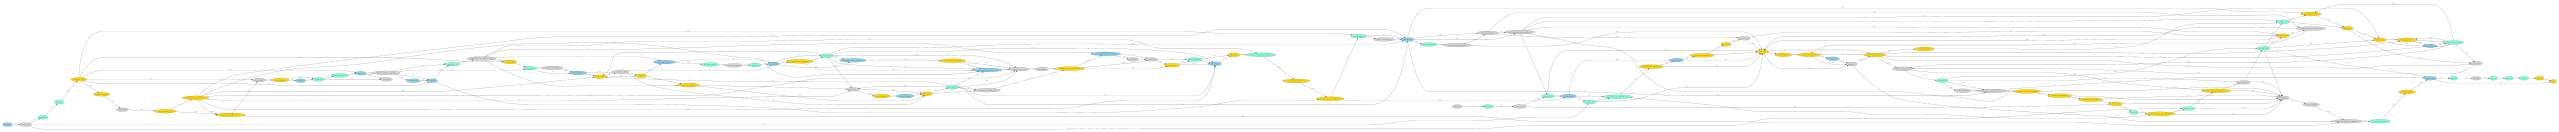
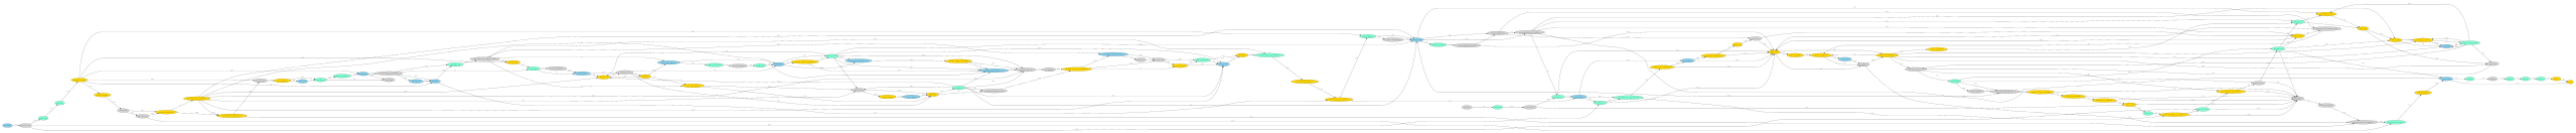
  digraph {
    fontname="IBM Plex Sans"
    rankdir=LR
    node [fillcolor=gold fontname="IBM Plex Sans" style=filled]
    edge [fontname="IBM Plex Sans"]
    n1 [fillcolor=lightgrey label="push r15"]
    n2 [fillcolor=aquamarine label="push r14"]
    n3 [fillcolor=lightgrey label="mov r14 , rdx"]
    n4 [fillcolor=aquamarine label="mov rcx , r14"]
    n5 [label="mov rcx , r14"]
    n6 [fillcolor=skyblue label="or eax , address"]
    n7 [label="call symbol"]
    n8 [fillcolor=lightgrey label="call symbol"]
    n9 [fillcolor=aquamarine label="push r15"]
    n10 [fillcolor=skyblue label="push r12"]
    n11 [fillcolor=lightgrey label="mov r13 , rsi"]
    n12 [fillcolor=aquamarine label="push rbp"]
    n13 [fillcolor=aquamarine label="mov rdx , r13"]
    n14 [fillcolor=aquamarine label="mov rdx , r13"]
    n15 [fillcolor=aquamarine label="push rbx"]
    n16 [fillcolor=aquamarine label="mov dword [ rsp + address ] , eax"]
    n17 [label="mov rsi , qword [ rsp + address ]"]
    n18 [label="movsxd rbp , edi"]
    n19 [label="sub rsp , address"]
    n20 [fillcolor=lightgrey label="mov eax , ebp"]
    n21 [fillcolor=skyblue label="je address"]
    n22 [fillcolor=skyblue label="jl address"]
    n23 [fillcolor=aquamarine label="shl rbp , address"]
    n24 [label="mov edx , ebp"]
    n25 [fillcolor=lightgrey label="call symbol"]
    n26 [label="shr eax , address"]
    n27 [fillcolor=lightgrey label="call symbol"]
    n28 [fillcolor=lightgrey label="mov eax , dword [ rel symbol ]"]
    n29 [fillcolor=aquamarine label="movsxd rdx , eax"]
    n30 [label="mov eax , dword [ rel address ]"]
    n31 [fillcolor=skyblue label="add rbx , rbp"]
    n32 [fillcolor=lightgrey label="lea r15 , [ rel address ]"]
    n33 [fillcolor=aquamarine label="sub edx , eax"]
+   n34 [fillcolor=lightgrey label="mov r12 , rax"]
    n35 [label="mov eax , dword [ rax ]"]
    n36 [fillcolor=aquamarine label="mov dword [ r12 ] , eax"]
    n37 [label="mov rbx , qword [ rel symbol ]"]
    n38 [label="mov dword [ rsp + address ] , eax"]
    n39 [label="add rsp , address"]
    n40 [label="cmp rbx , rax"]
    n41 [fillcolor=skyblue label="mov qword [ rbx + address ] , rdx"]
    n42 [fillcolor=lightgrey label="mov qword [ rbx ] , rax"]
    n43 [fillcolor=lightgrey label="mov rdi , rbx"]
    n44 [fillcolor=skyblue label="add rdi , rbx"]
    n45 [fillcolor=lightgrey label="mov eax , dword [ rsp + address ]"]
    n46 [fillcolor=aquamarine label="sub rsp , address"]
    n47 [fillcolor=lightgrey label="mov r11 , qword [ rbx ]"]
    n48 [fillcolor=lightgrey label="mov rbp , qword [ rbx + address ]"]
    n49 [label="mov qword [ rbx ] , rsi"]
    n50 [fillcolor=lightgrey label="mov qword [ rbx + address ] , rax"]
    n51 [fillcolor=lightgrey label="movsxd rdx , edx"]
    n52 [label="je address"]
    n53 [fillcolor=lightgrey label="jmp address"]
    n54 [label="call symbol"]
    n55 [label="mov r8d , address"]
    n56 [label="call symbol"]
    n57 [fillcolor=skyblue label="test al , al"]
    n58 [fillcolor=aquamarine label="jne address"]
    n59 [fillcolor=aquamarine label="cmp ebp , address"]
    n60 [fillcolor=skyblue label="cmp ebp , eax"]
    n61 [fillcolor=lightgrey label="mov qword [ rsp + address ] , rdx"]
    n62 [fillcolor=lightgrey label="lea rax , [ rel symbol ]"]
    n63 [fillcolor=skyblue label="add edx , address"]
    n64 [fillcolor=skyblue label="mov r9d , eax"]
    n65 [fillcolor=skyblue label="lea rsi , [ rsp + address ]"]
    n66 [label="lea rsi , [ rsp + address ]"]
    n67 [fillcolor=skyblue label="mov rdx , qword [ rsp + address ]"]
    n68 [fillcolor=aquamarine label="mov rax , qword [ rsp + address ]"]
    n69 [fillcolor=lightgrey label="mov r8d , dword [ rel symbol ]"]
    n70 [fillcolor=lightgrey label="mov rsi , r11"]
    n71 [fillcolor=lightgrey label="mov qword [ rsp + address ] , r11"]
    n72 [label="mov rdi , rbp"]
    n73 [fillcolor=skyblue label="mov rax , rbp"]
    n74 [fillcolor=aquamarine label="cmp rbp , rax"]
    n75 [label="mov rdi , rbp"]
    n76 [label="je address"]
    n77 [label="mov r8d , dword [ rel symbol ]"]
    n78 [label="add rsp , address"]
    n79 [fillcolor=lightgrey label="ja address"]
    n80 [label="lea rsi , [ rax + address ]"]
    n81 [label="mov r11 , qword [ rsp ]"]
    n82 [fillcolor=aquamarine label="pop rbx"]
    n83 [label=retn]
    n84 [label="mov qword [ rsp ] , rsi"]
    n85 [fillcolor=skyblue label="call symbol"]
    n86 [label="push qword [ rel address ]"]
    n87 [label="mov r9d , dword [ rsp + address ]"]
    n88 [label="push qword [ rel address ]"]
    n89 [label="push r15"]
    n90 [fillcolor=skyblue label="cmp r11 , rax"]
    n91 [label="lea rax , [ rel symbol ]"]
    n92 [fillcolor=lightgrey label="mov rdi , rsi"]
    n93 [fillcolor=lightgrey label="mov qword [ rsp ] , rsi"]
    n94 [fillcolor=aquamarine label="call symbol"]
    n95 [fillcolor=aquamarine label="mov rsi , qword [ rsp ]"]
    n96 [fillcolor=skyblue label="call symbol"]
    n97 [fillcolor=aquamarine label="mov r8d , address"]
    n98 [fillcolor=lightgrey label="sub rdx , rdi"]
    n99 [fillcolor=lightgrey label="xor esi , esi"]
    n100 [label="mov dword [ rel symbol ] , eax"]
    n101 [label="mov rdx , qword [ rel address ]"]
    n102 [fillcolor=aquamarine label="mov rbx , rax"]
    n103 [fillcolor=skyblue label="mov qword [ rel symbol ] , rax"]
    n104 [fillcolor=aquamarine label="mov rbx , rax"]
    n105 [fillcolor=lightgrey label="mov qword [ rel symbol ] , rax"]
    n106 [fillcolor=lightgrey label="mov ecx , address"]
    n107 [fillcolor=lightgrey label="pop rbp"]
    n108 [fillcolor=aquamarine label="pop r12"]
    n109 [fillcolor=aquamarine label="pop r13"]
    n110 [fillcolor=aquamarine label="pop r14"]
    n111 [label="pop r15"]
    n112 [fillcolor=aquamarine label="xor edi , edi"]
    n113 [label="mov rax , qword [ rel symbol ]"]
    n114 [label="movsxd rdi , dword [ rel symbol ]"]
    n115 [label="shl rdi , address"]
    n116 [fillcolor=aquamarine label="shl rdx , address"]
    n117 [fillcolor=skyblue label="mov ecx , address"]
    n118 [fillcolor=lightgrey label="sub rsp , address"]
    n119 [fillcolor=lightgrey label="mov rdi , rax"]
    n120 [fillcolor=aquamarine label="mov rbp , rax"]
    n121 [label="push qword [ rel address ]"]
    n122 [label="push qword [ rel address ]"]
    n123 [fillcolor=lightgrey label="add rsp , address"]
    n1 -> n2 [label=CFG]
    n2 -> n3 [label=CFG]
    n3 -> n4 [label=DFG]
    n3 -> n5 [label=DFG]
    n4 -> n6 [label=CFG]
    n4 -> n7 [label=DFG]
    n5 -> n8 [label=DFG]
    n5 -> n9 [label=CFG]
    n6 -> n13 [label=CFG]
    n6 -> n16 [label=DFG]
    n6 -> n64 [label=DFG]
    n7 -> n78 [label=CFG]
    n7 -> n79 [label=DFG]
    n7 -> n80 [label=DFG]
    n8 -> n123 [label=CFG]
    n9 -> n87 [label=CFG]
    n10 -> n11 [label=CFG]
    n11 -> n12 [label=CFG]
    n11 -> n13 [label=DFG]
    n11 -> n14 [label=DFG]
    n12 -> n15 [label=CFG]
    n13 -> n7 [label=DFG]
    n13 -> n16 [label=CFG]
    n14 -> n8 [label=DFG]
    n14 -> n17 [label=CFG]
    n15 -> n18 [label=CFG]
    n16 -> n86 [label=CFG]
    n16 -> n87 [label=DFG]
    n17 -> n8 [label=DFG]
    n17 -> n119 [label=CFG]
    n18 -> n19 [label=CFG]
    n18 -> n20 [label=DFG]
    n18 -> n21 [label=DFG]
    n18 -> n22 [label=DFG]
    n18 -> n23 [label=DFG]
    n18 -> n24 [label=DFG]
    n19 -> n25 [label=CFG]
    n20 -> n26 [label=DFG]
    n21 -> n27 [label=CFG]
    n21 -> n28 [label=CFG]
    n22 -> n29 [label=CFG]
    n22 -> n30 [label=CFG]
    n23 -> n31 [label=DFG]
    n23 -> n32 [label=CFG]
    n24 -> n33 [label=DFG]
+   n25 -> n34 [label=DFG]
    n25 -> n35 [label=DFG]
    n26 -> n57 [label=CFG]
    n26 -> n58 [label=DFG]
    n28 -> n22 [label=DFG]
    n28 -> n29 [label=DFG]
    n28 -> n33 [label=DFG]
    n28 -> n60 [label=CFG]
    n29 -> n61 [label=DFG]
    n30 -> n6 [label=DFG]
    n30 -> n23 [label=CFG]
    n31 -> n46 [label=CFG]
    n31 -> n47 [label=DFG]
    n31 -> n48 [label=DFG]
    n31 -> n49 [label=DFG]
    n31 -> n50 [label=DFG]
    n32 -> n31 [label=CFG]
    n33 -> n62 [label=CFG]
    n33 -> n63 [label=DFG]
+   n34 -> n35 [label=CFG]
+   n34 -> n36 [label=DFG]
    n35 -> n37 [label=CFG]
    n35 -> n38 [label=DFG]
    n36 -> n39 [label=CFG]
    n37 -> n31 [label=DFG]
    n37 -> n38 [label=CFG]
    n37 -> n40 [label=DFG]
    n37 -> n41 [label=DFG]
    n37 -> n42 [label=DFG]
    n37 -> n43 [label=DFG]
    n37 -> n44 [label=DFG]
    n38 -> n20 [label=CFG]
    n38 -> n45 [label=DFG]
    n39 -> n73 [label=CFG]
    n40 -> n51 [label=CFG]
    n40 -> n52 [label=DFG]
    n41 -> n42 [label=CFG]
    n42 -> n53 [label=CFG]
    n43 -> n54 [label=DFG]
    n43 -> n55 [label=CFG]
    n44 -> n56 [label=DFG]
    n45 -> n36 [label=DFG]
    n46 -> n69 [label=CFG]
    n47 -> n48 [label=CFG]
    n47 -> n70 [label=DFG]
    n47 -> n71 [label=DFG]
    n48 -> n4 [label=CFG]
    n48 -> n72 [label=DFG]
    n48 -> n73 [label=DFG]
    n48 -> n74 [label=DFG]
    n48 -> n75 [label=DFG]
    n49 -> n76 [label=CFG]
    n50 -> n77 [label=CFG]
    n51 -> n52 [label=CFG]
    n51 -> n54 [label=DFG]
    n51 -> n96 [label=DFG]
    n52 -> n65 [label=CFG]
    n52 -> n66 [label=CFG]
    n53 -> n114 [label=CFG]
    n54 -> n104 [label=DFG]
    n54 -> n105 [label=DFG]
    n55 -> n117 [label=CFG]
    n56 -> n68 [label=CFG]
    n57 -> n58 [label=DFG]
    n58 -> n27 [label=CFG]
    n58 -> n59 [label=CFG]
    n59 -> n21 [label=CFG]
    n60 -> n22 [label=CFG]
    n61 -> n24 [label=CFG]
    n61 -> n65 [label=DFG]
    n61 -> n66 [label=DFG]
    n61 -> n67 [label=DFG]
    n61 -> n68 [label=DFG]
    n62 -> n63 [label=CFG]
    n63 -> n40 [label=CFG]
    n63 -> n51 [label=DFG]
    n64 -> n7 [label=DFG]
    n64 -> n88 [label=CFG]
    n65 -> n96 [label=DFG]
    n65 -> n97 [label=CFG]
    n66 -> n43 [label=CFG]
    n66 -> n54 [label=DFG]
    n67 -> n98 [label=DFG]
    n67 -> n99 [label=CFG]
    n68 -> n100 [label=DFG]
    n69 -> n7 [label=DFG]
    n69 -> n47 [label=CFG]
    n70 -> n7 [label=DFG]
    n70 -> n72 [label=CFG]
    n71 -> n7 [label=CFG]
    n71 -> n81 [label=DFG]
    n72 -> n7 [label=DFG]
    n72 -> n71 [label=CFG]
    n73 -> n82 [label=CFG]
    n73 -> n83 [label=DFG]
    n74 -> n49 [label=CFG]
    n74 -> n76 [label=DFG]
    n75 -> n84 [label=CFG]
    n75 -> n85 [label=DFG]
    n76 -> n75 [label=CFG]
    n76 -> n92 [label=CFG]
    n77 -> n8 [label=DFG]
    n77 -> n121 [label=CFG]
    n78 -> n81 [label=CFG]
    n79 -> n45 [label=CFG]
    n79 -> n80 [label=CFG]
    n80 -> n81 [label=DFG]
    n80 -> n84 [label=DFG]
    n80 -> n85 [label=DFG]
    n80 -> n91 [label=CFG]
    n80 -> n92 [label=DFG]
    n80 -> n93 [label=DFG]
    n81 -> n79 [label=DFG]
    n81 -> n90 [label=CFG]
    n82 -> n107 [label=CFG]
    n84 -> n85 [label=CFG]
    n84 -> n95 [label=DFG]
    n85 -> n95 [label=CFG]
    n86 -> n7 [label=DFG]
    n86 -> n64 [label=CFG]
    n87 -> n8 [label=DFG]
    n87 -> n14 [label=CFG]
    n88 -> n7 [label=DFG]
    n88 -> n89 [label=CFG]
    n89 -> n70 [label=CFG]
    n90 -> n79 [label=CFG]
    n91 -> n74 [label=CFG]
    n92 -> n93 [label=CFG]
    n93 -> n17 [label=DFG]
    n93 -> n94 [label=CFG]
    n94 -> n50 [label=DFG]
    n94 -> n118 [label=CFG]
    n94 -> n119 [label=DFG]
    n94 -> n120 [label=DFG]
    n95 -> n49 [label=DFG]
    n95 -> n84 [label=DFG]
    n95 -> n85 [label=DFG]
    n95 -> n92 [label=DFG]
    n95 -> n93 [label=DFG]
    n96 -> n101 [label=CFG]
    n96 -> n102 [label=DFG]
    n96 -> n103 [label=DFG]
    n97 -> n106 [label=CFG]
    n98 -> n115 [label=CFG]
    n98 -> n116 [label=DFG]
    n99 -> n98 [label=CFG]
    n100 -> n30 [label=CFG]
    n101 -> n41 [label=DFG]
    n101 -> n102 [label=CFG]
    n102 -> n31 [label=DFG]
    n102 -> n40 [label=DFG]
    n102 -> n41 [label=DFG]
    n102 -> n42 [label=DFG]
    n102 -> n43 [label=DFG]
    n102 -> n44 [label=DFG]
    n102 -> n103 [label=CFG]
    n103 -> n113 [label=CFG]
    n104 -> n31 [label=DFG]
    n104 -> n40 [label=DFG]
    n104 -> n41 [label=DFG]
    n104 -> n42 [label=DFG]
    n104 -> n43 [label=DFG]
    n104 -> n44 [label=DFG]
    n104 -> n105 [label=CFG]
    n105 -> n114 [label=CFG]
    n106 -> n112 [label=CFG]
    n107 -> n108 [label=CFG]
    n108 -> n109 [label=CFG]
    n109 -> n110 [label=CFG]
    n110 -> n111 [label=CFG]
    n111 -> n83 [label=CFG]
    n112 -> n96 [label=CFG]
    n113 -> n41 [label=CFG]
    n113 -> n42 [label=DFG]
    n114 -> n67 [label=CFG]
    n114 -> n98 [label=DFG]
    n114 -> n115 [label=DFG]
    n115 -> n44 [label=DFG]
    n115 -> n116 [label=CFG]
    n116 -> n44 [label=CFG]
    n116 -> n56 [label=DFG]
    n117 -> n54 [label=CFG]
    n118 -> n50 [label=CFG]
    n119 -> n8 [label=DFG]
    n119 -> n120 [label=CFG]
    n120 -> n8 [label=CFG]
    n120 -> n72 [label=DFG]
    n120 -> n73 [label=DFG]
    n120 -> n74 [label=DFG]
    n120 -> n75 [label=DFG]
    n121 -> n8 [label=DFG]
    n121 -> n122 [label=CFG]
    n122 -> n5 [label=CFG]
    n122 -> n8 [label=DFG]
    n123 -> n45 [label=CFG]
  }
